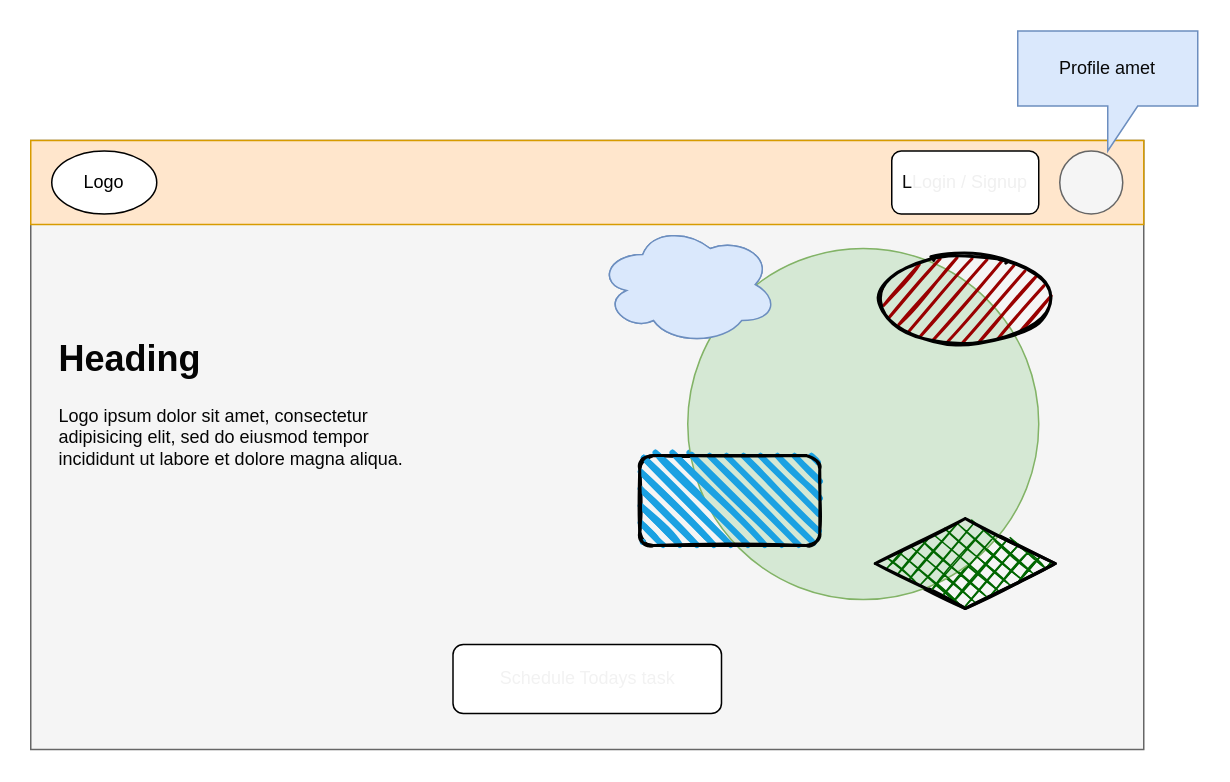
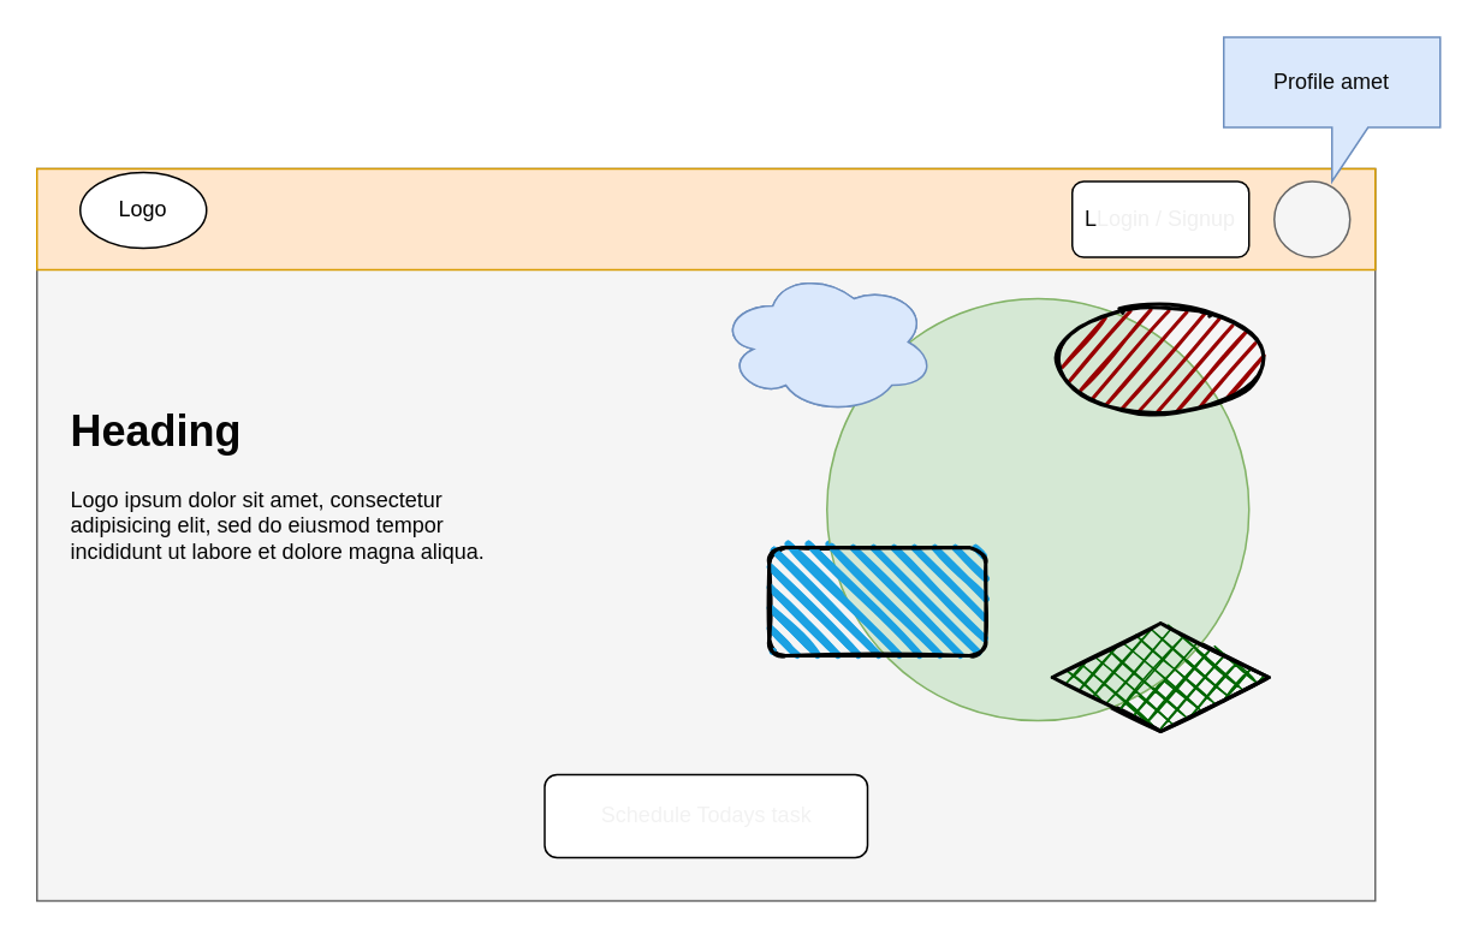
  <mxCell id="0" />
  <mxCell id="1" parent="0" />
  <mxCell id="2" value="" style="rounded=0;whiteSpace=wrap;html=1;fillColor=#f5f5f5;fontColor=#333333;strokeColor=#666666;" parent="1" vertex="1"><mxGeometry width="742" height="406" as="geometry" x="20" y="93" /></mxCell>
  <mxCell id="3" value="" style="rounded=0;whiteSpace=wrap;html=1;fillColor=#ffe6cc;strokeColor=#d79b00;" parent="1" vertex="1"><mxGeometry width="742" height="56" as="geometry" x="20" y="93" /></mxCell>
- <mxCell id="4" value="Logo" style="ellipse;whiteSpace=wrap;html=1;" parent="1" vertex="1"><mxGeometry x="34" y="100" width="70" height="42" as="geometry" /></mxCell>
+ <mxCell id="4" value="Logo" style="ellipse;whiteSpace=wrap;html=1;" parent="1" vertex="1"><mxGeometry x="44" y="95" width="70" height="42" as="geometry" /></mxCell>
  <mxCell id="5" value="" style="ellipse;whiteSpace=wrap;html=1;aspect=fixed;fillColor=#f5f5f5;fontColor=#333333;strokeColor=#666666;" parent="1" vertex="1"><mxGeometry x="706" y="100" width="42" height="42" as="geometry" /></mxCell>
  <mxCell id="6" value="&lt;font color=&quot;#080808&quot;&gt;Profile amet&lt;/font&gt;" style="shape=callout;whiteSpace=wrap;html=1;perimeter=calloutPerimeter;fillColor=#dae8fc;strokeColor=#6c8ebf;" parent="1" vertex="1"><mxGeometry x="678" y="20" width="120" height="80" as="geometry" /></mxCell>
  <mxCell id="7" value="L&lt;font color=&quot;#f0f0f0&quot;&gt;Login / Signup&lt;/font&gt;" style="rounded=1;whiteSpace=wrap;html=1;fontColor=#080808;" parent="1" vertex="1"><mxGeometry x="594" y="100" width="98" height="42" as="geometry" /></mxCell>
  <mxCell id="8" value="&lt;h1&gt;&lt;font color=&quot;#050505&quot;&gt;Heading&lt;/font&gt;&lt;/h1&gt;&lt;p&gt;&lt;font color=&quot;#050505&quot;&gt;Logo ipsum dolor sit amet, consectetur adipisicing elit, sed do eiusmod tempor incididunt ut labore et dolore magna aliqua.&lt;/font&gt;&lt;/p&gt;" style="text;html=1;strokeColor=none;fillColor=none;spacing=5;spacingTop=-20;whiteSpace=wrap;overflow=hidden;rounded=0;fontColor=#F0F0F0;" parent="1" vertex="1"><mxGeometry x="34" y="219" width="252" height="126" as="geometry" /></mxCell>
  <mxCell id="9" value="&lt;font color=&quot;#f2f2f2&quot;&gt;Schedule Todays task&lt;/font&gt;" style="rounded=1;whiteSpace=wrap;html=1;fontColor=#050505;" parent="1" vertex="1"><mxGeometry x="301.5" y="429" width="179" height="46" as="geometry" /></mxCell>
  <mxCell id="10" value="" style="ellipse;shape=cloud;whiteSpace=wrap;html=1;fillColor=#dae8fc;strokeColor=#6c8ebf;" parent="1" vertex="1"><mxGeometry x="398" y="149" width="120" height="80" as="geometry" /></mxCell>
  <mxCell id="11" value="" style="rounded=1;whiteSpace=wrap;html=1;strokeWidth=2;fillWeight=4;hachureGap=8;hachureAngle=45;fillColor=#1ba1e2;sketch=1;fontColor=#F2F2F2;" parent="1" vertex="1"><mxGeometry x="426" y="303" width="120" height="60" as="geometry" /></mxCell>
  <mxCell id="12" value="" style="rhombus;whiteSpace=wrap;html=1;strokeWidth=2;fillWeight=-1;hachureGap=8;fillStyle=cross-hatch;fillColor=#006600;sketch=1;fontColor=#F2F2F2;" parent="1" vertex="1"><mxGeometry x="583" y="345" width="120" height="60" as="geometry" /></mxCell>
  <mxCell id="13" value="" style="group" vertex="1" connectable="0" parent="1"><mxGeometry x="398" y="149" width="305" height="256" as="geometry" /></mxCell>
  <mxCell id="14" value="" style="ellipse;whiteSpace=wrap;html=1;aspect=fixed;fillColor=#d5e8d4;strokeColor=#82b366;" parent="13" vertex="1"><mxGeometry x="60" y="16" width="234" height="234" as="geometry" /></mxCell>
  <mxCell id="15" value="" style="ellipse;whiteSpace=wrap;html=1;strokeWidth=2;fillWeight=2;hachureGap=8;fillColor=#990000;fillStyle=dots;sketch=1;fontColor=#F2F2F2;" parent="13" vertex="1"><mxGeometry x="185" y="20" width="120" height="60" as="geometry" /></mxCell>
  <mxCell id="16" value="" style="rhombus;whiteSpace=wrap;html=1;strokeWidth=2;fillWeight=-1;hachureGap=8;fillStyle=cross-hatch;fillColor=#006600;sketch=1;fontColor=#F2F2F2;" vertex="1" parent="13"><mxGeometry x="185" y="196" width="120" height="60" as="geometry" /></mxCell>
  <mxCell id="17" value="" style="rounded=1;whiteSpace=wrap;html=1;strokeWidth=2;fillWeight=4;hachureGap=8;hachureAngle=45;fillColor=#1ba1e2;sketch=1;fontColor=#F2F2F2;" vertex="1" parent="13"><mxGeometry x="28" y="154" width="120" height="60" as="geometry" /></mxCell>
  <mxCell id="18" value="" style="ellipse;shape=cloud;whiteSpace=wrap;html=1;fillColor=#dae8fc;strokeColor=#6c8ebf;" vertex="1" parent="13"><mxGeometry width="120" height="80" as="geometry" /></mxCell>
